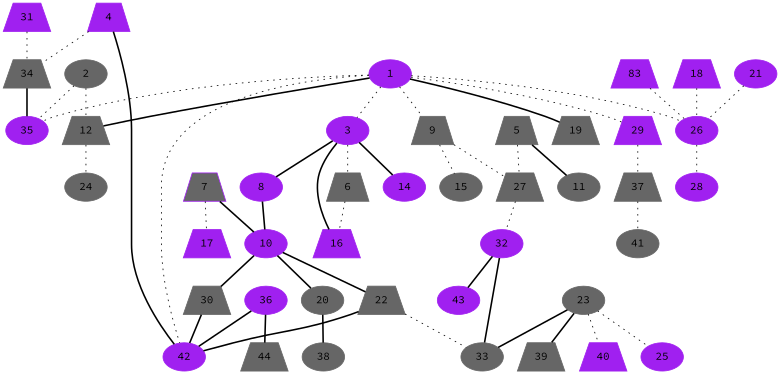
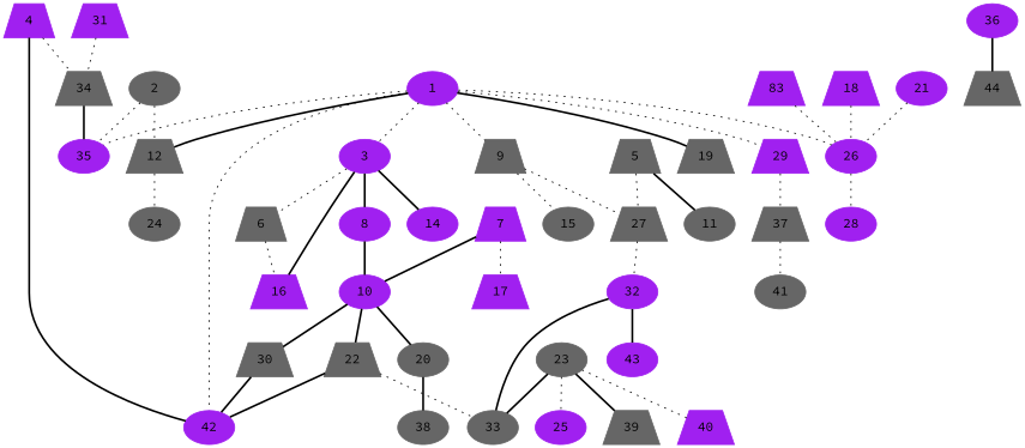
  graph {
    fontname="Source Code Pro"
    node [color=purple fontname="Source Code Pro" shape=ellipse style=filled]
    edge [fontname="Source Code Pro" style=dotted weight=1.0]
    1
    3
    9 [color=gray40 shape=trapezium]
    12 [color=gray40 shape=trapezium]
    19 [color=gray40 shape=trapezium]
    26
    29 [shape=trapezium]
    35
    42
    6 [color=gray40 shape=trapezium]
    8
    14
    16 [shape=trapezium]
    27 [color=gray40 shape=trapezium]
    15 [color=gray40]
    24 [color=gray40]
    28
    37 [color=gray40 shape=trapezium]
    2 [color=gray40]
    10
    4 [shape=trapezium]
    34 [color=gray40 shape=trapezium]
    5 [color=gray40 shape=trapezium]
    11 [color=gray40]
    32
-   7 [shape=trapezium fillcolor=gray40]
+   7 [shape=trapezium]
    17 [shape=trapezium]
    20 [color=gray40]
    22 [color=gray40 shape=trapezium]
    30 [color=gray40 shape=trapezium]
    38 [color=gray40]
    33 [color=gray40]
    n33 [label=83 shape=trapezium]
    18 [shape=trapezium]
    21
    23 [color=gray40]
    25
    39 [color=gray40 shape=trapezium]
    40 [shape=trapezium]
    43
    41 [color=gray40]
    31 [shape=trapezium]
    36
    44 [color=gray40 shape=trapezium]
    1 -- 3
    1 -- 9 [weight=2.0]
    1 -- 12 [style=bold]
    1 -- 19 [style=bold]
    1 -- 26
    1 -- 29
    1 -- 35
    1 -- 42 [weight=2.0]
    3 -- 6
    3 -- 8 [style=bold]
    3 -- 14 [style=bold]
    3 -- 16 [style=bold]
    9 -- 27
    9 -- 15
    12 -- 24
    26 -- 28
    29 -- 37
    6 -- 16
    8 -- 10 [style=bold]
    27 -- 32
    37 -- 41
    2 -- 12
    2 -- 35
    10 -- 20 [style=bold]
    10 -- 22 [style=bold]
    10 -- 30 [style=bold]
    4 -- 42 [style=bold]
    4 -- 34
    34 -- 35 [style=bold]
    5 -- 27
    5 -- 11 [style=bold]
    32 -- 33 [style=bold]
    32 -- 43 [style=bold]
    7 -- 10 [style=bold]
    7 -- 17
    20 -- 38 [style=bold]
    22 -- 42 [style=bold]
    22 -- 33
    30 -- 42 [style=bold]
    n33 -- 26
    18 -- 26
    21 -- 26
    23 -- 33 [style=bold]
    23 -- 25
    23 -- 39 [style=bold]
    23 -- 40
    31 -- 34
-   36 -- 42 [style=bold]
    36 -- 44 [style=bold]
  }
